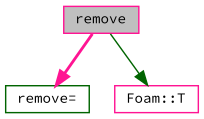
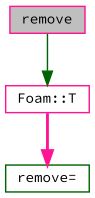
  digraph {
    fontname="Source Code Pro"
    rankdir=TB
    node [color=deeppink fontname="Source Code Pro" fontsize=10 shape=record]
    edge [fontname="Source Code Pro" fontsize=10 labelfontname=Helvetica labelfontsize=10]
    n1 [fillcolor=grey75 fontcolor=black height=0.2 label=remove style=filled width=0.4]
    n2 [color=darkgreen height=0.2 label="remove=" width=0.4]
    n3 [height=0.2 label="Foam::T" width=0.4]
-   n1 -> n2 [color=deeppink style=bold]
+   n3 -> n2 [color=deeppink style=bold]
    n1 -> n3 [color=darkgreen style=solid]
  }
